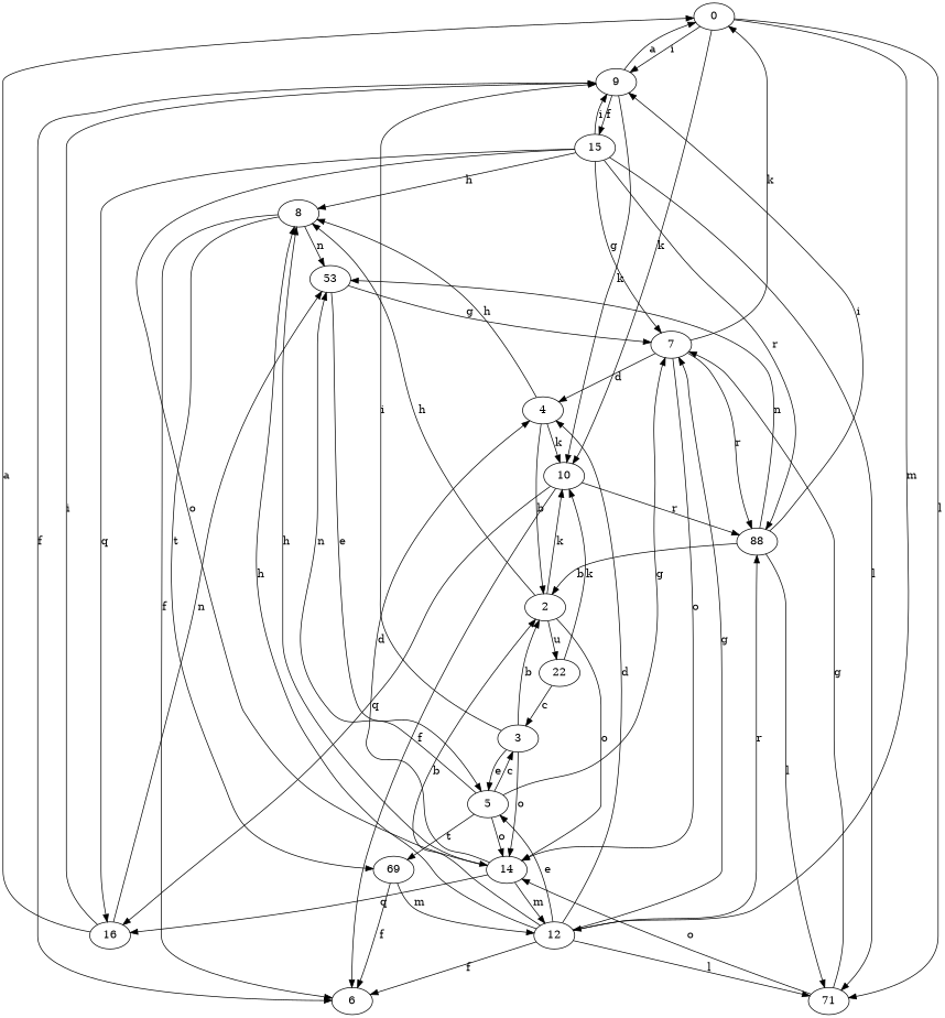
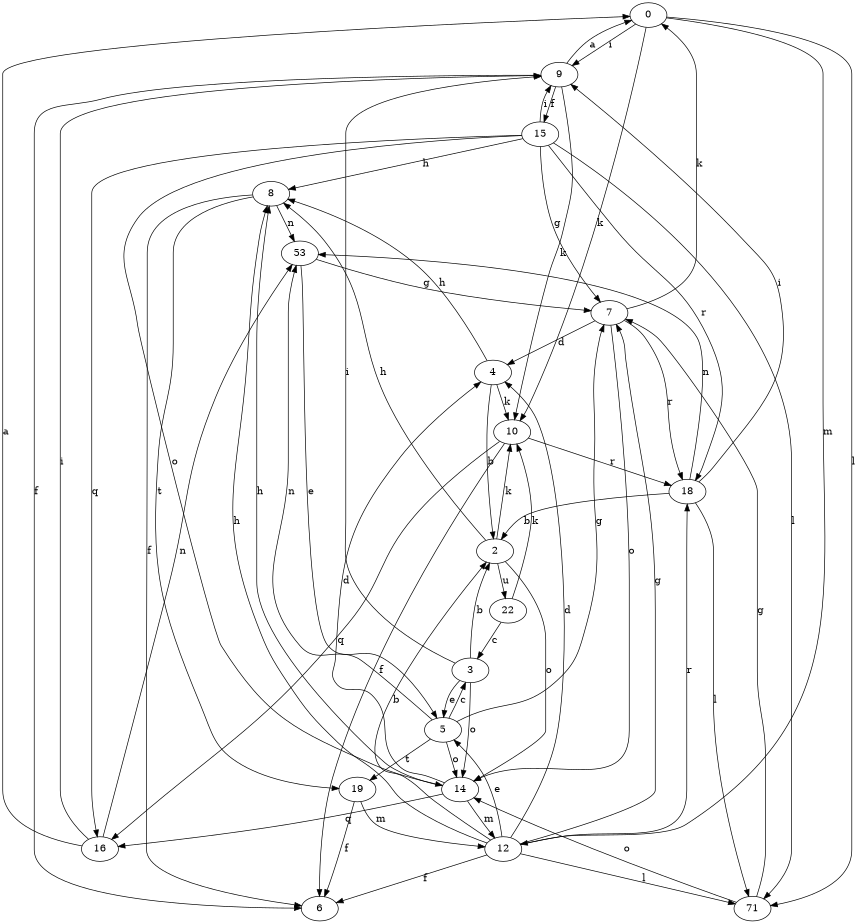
  strict digraph {
    0
    9
    10
    n4 [label=71]
    12
    6
    15
-   18 [label=88]
+   18
    16
    14
    7
    2
    8
    5
    4
    22
    n17 [label=53]
-   19 [label=69]
+   19
    3
    0 -> 9 [label=i]
    0 -> 10 [label=k]
    0 -> n4 [label=l]
    0 -> 12 [label=m]
    9 -> 0 [label=a]
    9 -> 10 [label=k]
    9 -> 6 [label=f]
    9 -> 15 [label=f]
    10 -> 6 [label=f]
    10 -> 18 [label=r]
    10 -> 16 [label=q]
    n4 -> 14 [label=o]
    n4 -> 7 [label=g]
    12 -> n4 [label=l]
    12 -> 6 [label=f]
    12 -> 18 [label=r]
    12 -> 7 [label=g]
    12 -> 2 [label=b]
    12 -> 8 [label=h]
    12 -> 5 [label=e]
    12 -> 4 [label=d]
    15 -> 9 [label=i]
    15 -> n4 [label=l]
    15 -> 18 [label=r]
    15 -> 16 [label=q]
    15 -> 14 [label=o]
    15 -> 7 [label=g]
    15 -> 8 [label=h]
    18 -> 9 [label=i]
    18 -> n4 [label=l]
    18 -> 2 [label=b]
    18 -> n17 [label=n]
    16 -> 0 [label=a]
    16 -> 9 [label=i]
    16 -> n17 [label=n]
    14 -> 12 [label=m]
    14 -> 16 [label=q]
    14 -> 8 [label=h]
    14 -> 4 [label=d]
    7 -> 0 [label=k]
    7 -> 18 [label=r]
    7 -> 14 [label=o]
    7 -> 4 [label=d]
    2 -> 10 [label=k]
    2 -> 14 [label=o]
    2 -> 8 [label=h]
    2 -> 22 [label=u]
    8 -> 6 [label=f]
    8 -> n17 [label=n]
    8 -> 19 [label=t]
    5 -> 14 [label=o]
    5 -> 7 [label=g]
    5 -> n17 [label=n]
    5 -> 19 [label=t]
    5 -> 3 [label=c]
    4 -> 10 [label=k]
    4 -> 2 [label=b]
    4 -> 8 [label=h]
    22 -> 10 [label=k]
    22 -> 3 [label=c]
    n17 -> 7 [label=g]
    n17 -> 5 [label=e]
    19 -> 12 [label=m]
    19 -> 6 [label=f]
    3 -> 9 [label=i]
    3 -> 14 [label=o]
    3 -> 2 [label=b]
    3 -> 5 [label=e]
  }
